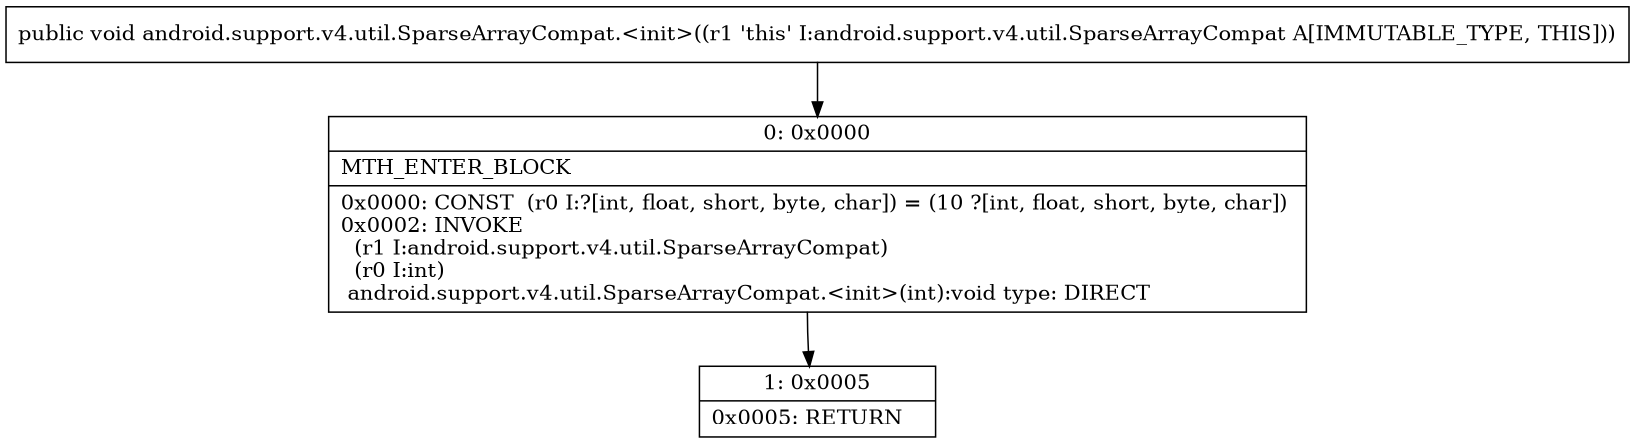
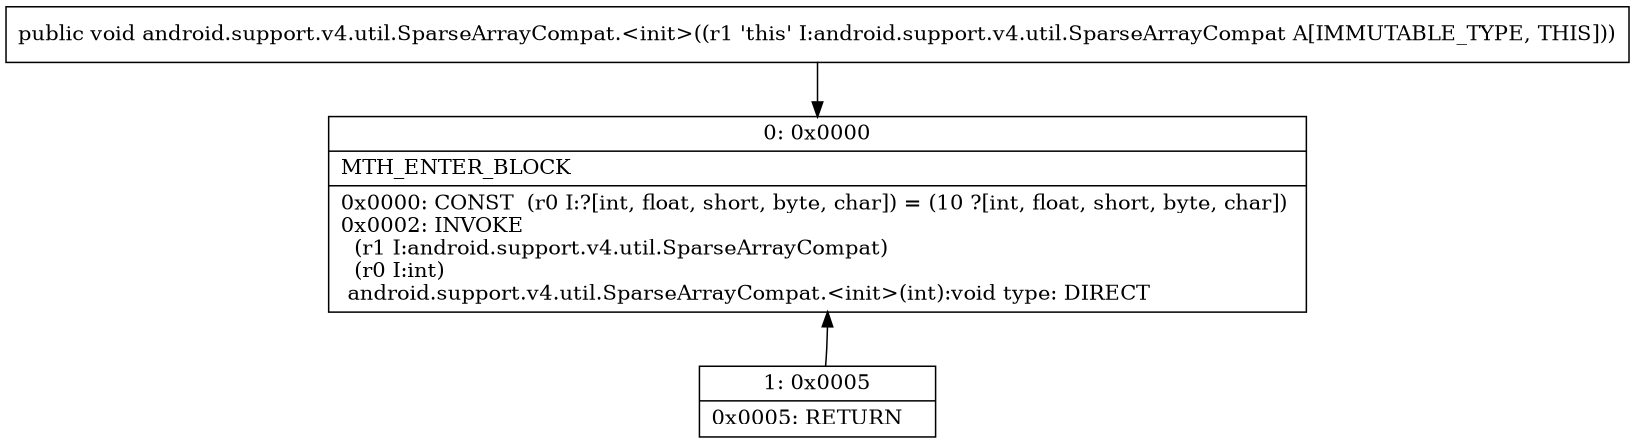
  digraph {
    node [shape=record]
    n1 [label="{0\:\ 0x0000|MTH_ENTER_BLOCK\l|0x0000: CONST  (r0 I:?[int, float, short, byte, char]) = (10 ?[int, float, short, byte, char]) \l0x0002: INVOKE  \l  (r1 I:android.support.v4.util.SparseArrayCompat)\l  (r0 I:int)\l android.support.v4.util.SparseArrayCompat.\<init\>(int):void type: DIRECT \l}"]
    n2 [label="{1\:\ 0x0005|0x0005: RETURN   \l}"]
    n3 [label="{public void android.support.v4.util.SparseArrayCompat.\<init\>((r1 'this' I:android.support.v4.util.SparseArrayCompat A[IMMUTABLE_TYPE, THIS])) }"]
-   n1 -> n2
+   n2 -> n1
    n3 -> n1
  }
